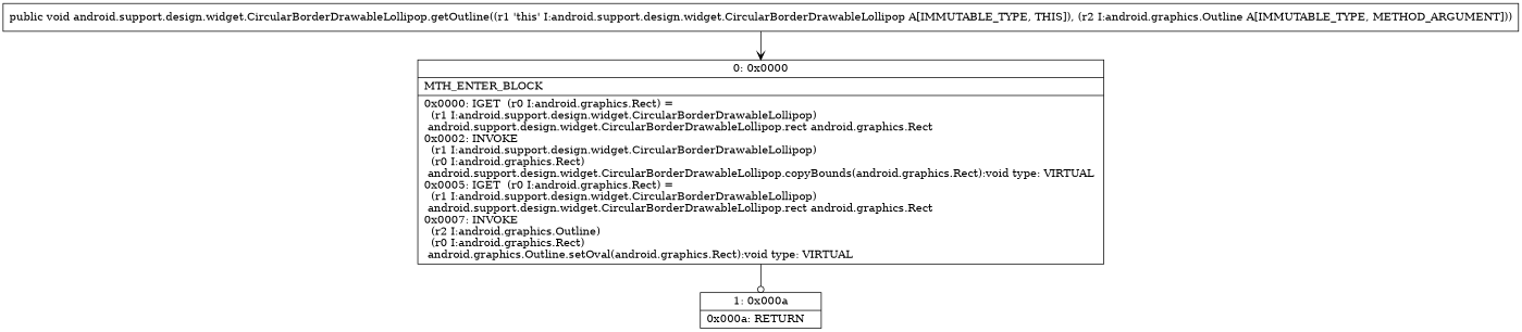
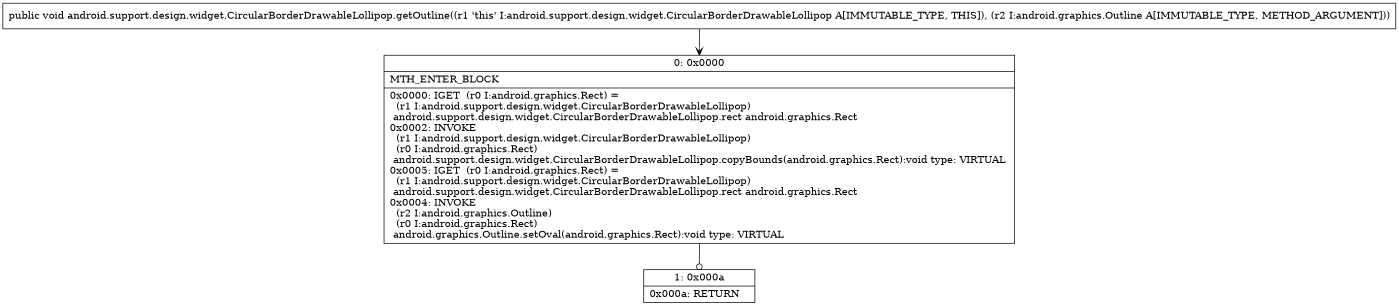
  digraph {
    node [shape=record]
-   n1 [label="{0\:\ 0x0000|MTH_ENTER_BLOCK\l|0x0000: IGET  (r0 I:android.graphics.Rect) = \l  (r1 I:android.support.design.widget.CircularBorderDrawableLollipop)\l android.support.design.widget.CircularBorderDrawableLollipop.rect android.graphics.Rect \l0x0002: INVOKE  \l  (r1 I:android.support.design.widget.CircularBorderDrawableLollipop)\l  (r0 I:android.graphics.Rect)\l android.support.design.widget.CircularBorderDrawableLollipop.copyBounds(android.graphics.Rect):void type: VIRTUAL \l0x0005: IGET  (r0 I:android.graphics.Rect) = \l  (r1 I:android.support.design.widget.CircularBorderDrawableLollipop)\l android.support.design.widget.CircularBorderDrawableLollipop.rect android.graphics.Rect \l0x0007: INVOKE  \l  (r2 I:android.graphics.Outline)\l  (r0 I:android.graphics.Rect)\l android.graphics.Outline.setOval(android.graphics.Rect):void type: VIRTUAL \l}"]
+   n1 [label="{0\:\ 0x0000|MTH_ENTER_BLOCK\l|0x0000: IGET  (r0 I:android.graphics.Rect) = \l  (r1 I:android.support.design.widget.CircularBorderDrawableLollipop)\l android.support.design.widget.CircularBorderDrawableLollipop.rect android.graphics.Rect \l0x0002: INVOKE  \l  (r1 I:android.support.design.widget.CircularBorderDrawableLollipop)\l  (r0 I:android.graphics.Rect)\l android.support.design.widget.CircularBorderDrawableLollipop.copyBounds(android.graphics.Rect):void type: VIRTUAL \l0x0005: IGET  (r0 I:android.graphics.Rect) = \l  (r1 I:android.support.design.widget.CircularBorderDrawableLollipop)\l android.support.design.widget.CircularBorderDrawableLollipop.rect android.graphics.Rect \l0x0004: INVOKE  \l  (r2 I:android.graphics.Outline)\l  (r0 I:android.graphics.Rect)\l android.graphics.Outline.setOval(android.graphics.Rect):void type: VIRTUAL \l}"]
    n2 [label="{1\:\ 0x000a|0x000a: RETURN   \l}"]
    n3 [label="{public void android.support.design.widget.CircularBorderDrawableLollipop.getOutline((r1 'this' I:android.support.design.widget.CircularBorderDrawableLollipop A[IMMUTABLE_TYPE, THIS]), (r2 I:android.graphics.Outline A[IMMUTABLE_TYPE, METHOD_ARGUMENT])) }"]
    n1 -> n2 [arrowhead=odot]
    n3 -> n1 [arrowhead=vee]
  }
